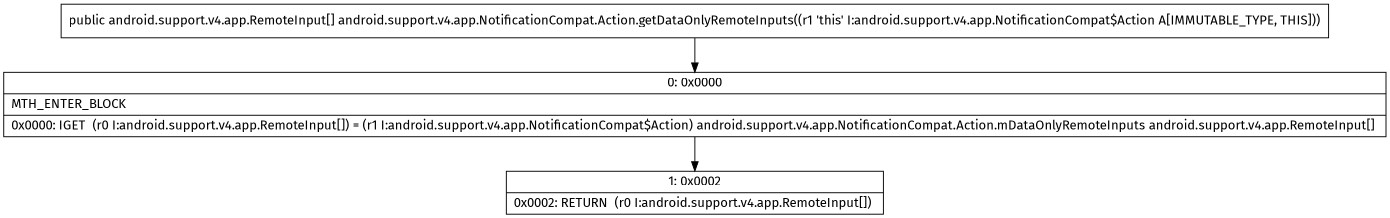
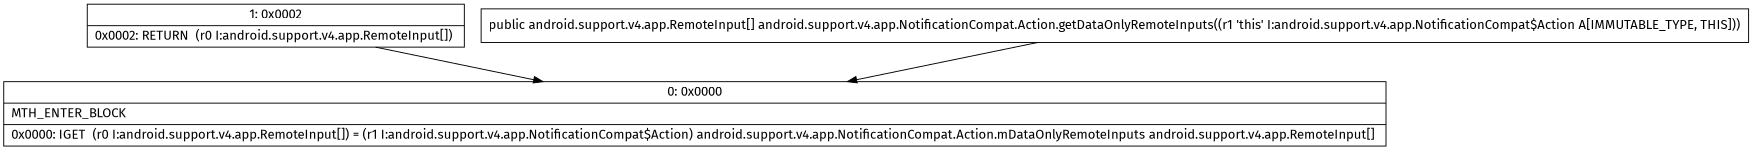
  digraph {
    fontname="Fira Sans"
    node [shape=record fontname="Fira Sans"]
    edge [fontname="Fira Sans"]
    n1 [label="{0\:\ 0x0000|MTH_ENTER_BLOCK\l|0x0000: IGET  (r0 I:android.support.v4.app.RemoteInput[]) = (r1 I:android.support.v4.app.NotificationCompat$Action) android.support.v4.app.NotificationCompat.Action.mDataOnlyRemoteInputs android.support.v4.app.RemoteInput[] \l}"]
    n2 [label="{1\:\ 0x0002|0x0002: RETURN  (r0 I:android.support.v4.app.RemoteInput[]) \l}"]
    n3 [label="{public android.support.v4.app.RemoteInput[] android.support.v4.app.NotificationCompat.Action.getDataOnlyRemoteInputs((r1 'this' I:android.support.v4.app.NotificationCompat$Action A[IMMUTABLE_TYPE, THIS])) }"]
-   n1 -> n2
+   n2 -> n1
    n3 -> n1
  }
